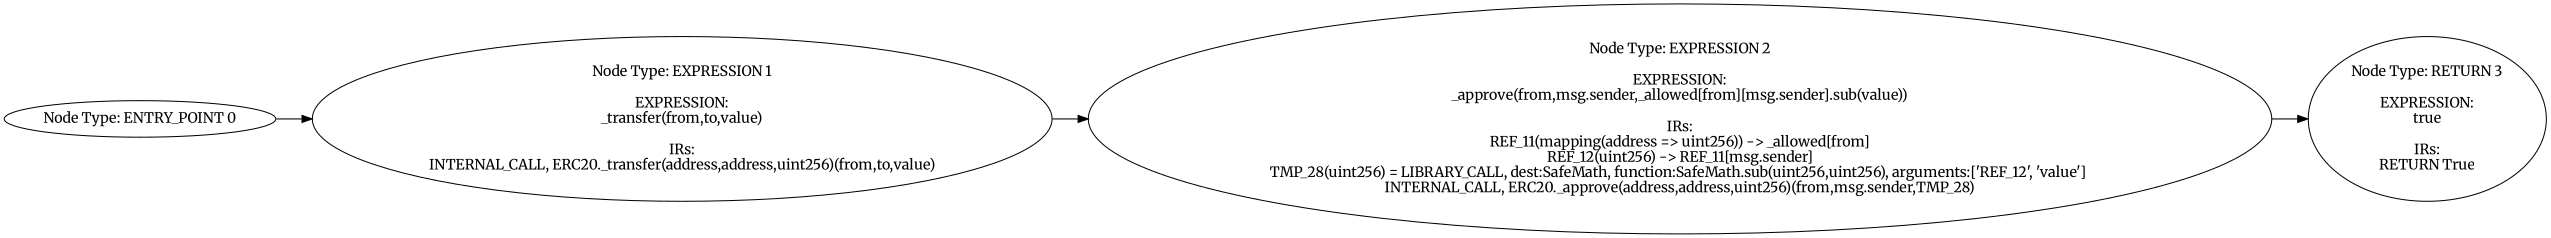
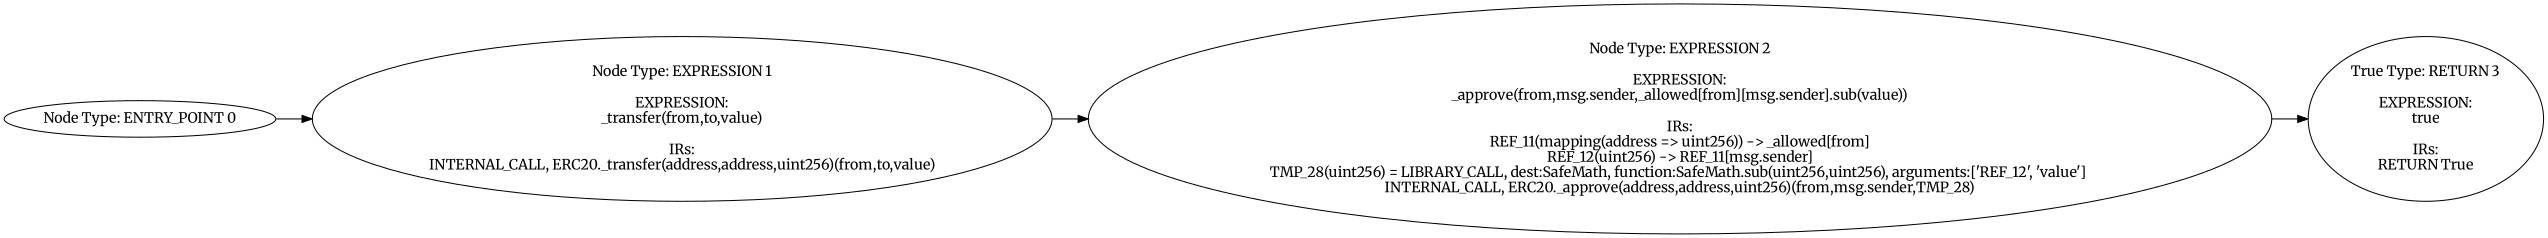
  digraph {
    rankdir=LR
    fontname=Merriweather
    node [fontname=Merriweather]
    edge [fontname=Merriweather]
    n1 [label="Node Type: ENTRY_POINT 0\n"]
    n2 [label="Node Type: EXPRESSION 1\n\nEXPRESSION:\n_transfer(from,to,value)\n\nIRs:\nINTERNAL_CALL, ERC20._transfer(address,address,uint256)(from,to,value)"]
    n3 [label="Node Type: EXPRESSION 2\n\nEXPRESSION:\n_approve(from,msg.sender,_allowed[from][msg.sender].sub(value))\n\nIRs:\nREF_11(mapping(address => uint256)) -> _allowed[from]\nREF_12(uint256) -> REF_11[msg.sender]\nTMP_28(uint256) = LIBRARY_CALL, dest:SafeMath, function:SafeMath.sub(uint256,uint256), arguments:['REF_12', 'value'] \nINTERNAL_CALL, ERC20._approve(address,address,uint256)(from,msg.sender,TMP_28)"]
-   n4 [label="Node Type: RETURN 3\n\nEXPRESSION:\ntrue\n\nIRs:\nRETURN True"]
+   n4 [label="True Type: RETURN 3\n\nEXPRESSION:\ntrue\n\nIRs:\nRETURN True"]
    n1 -> n2
    n2 -> n3
    n3 -> n4
  }
